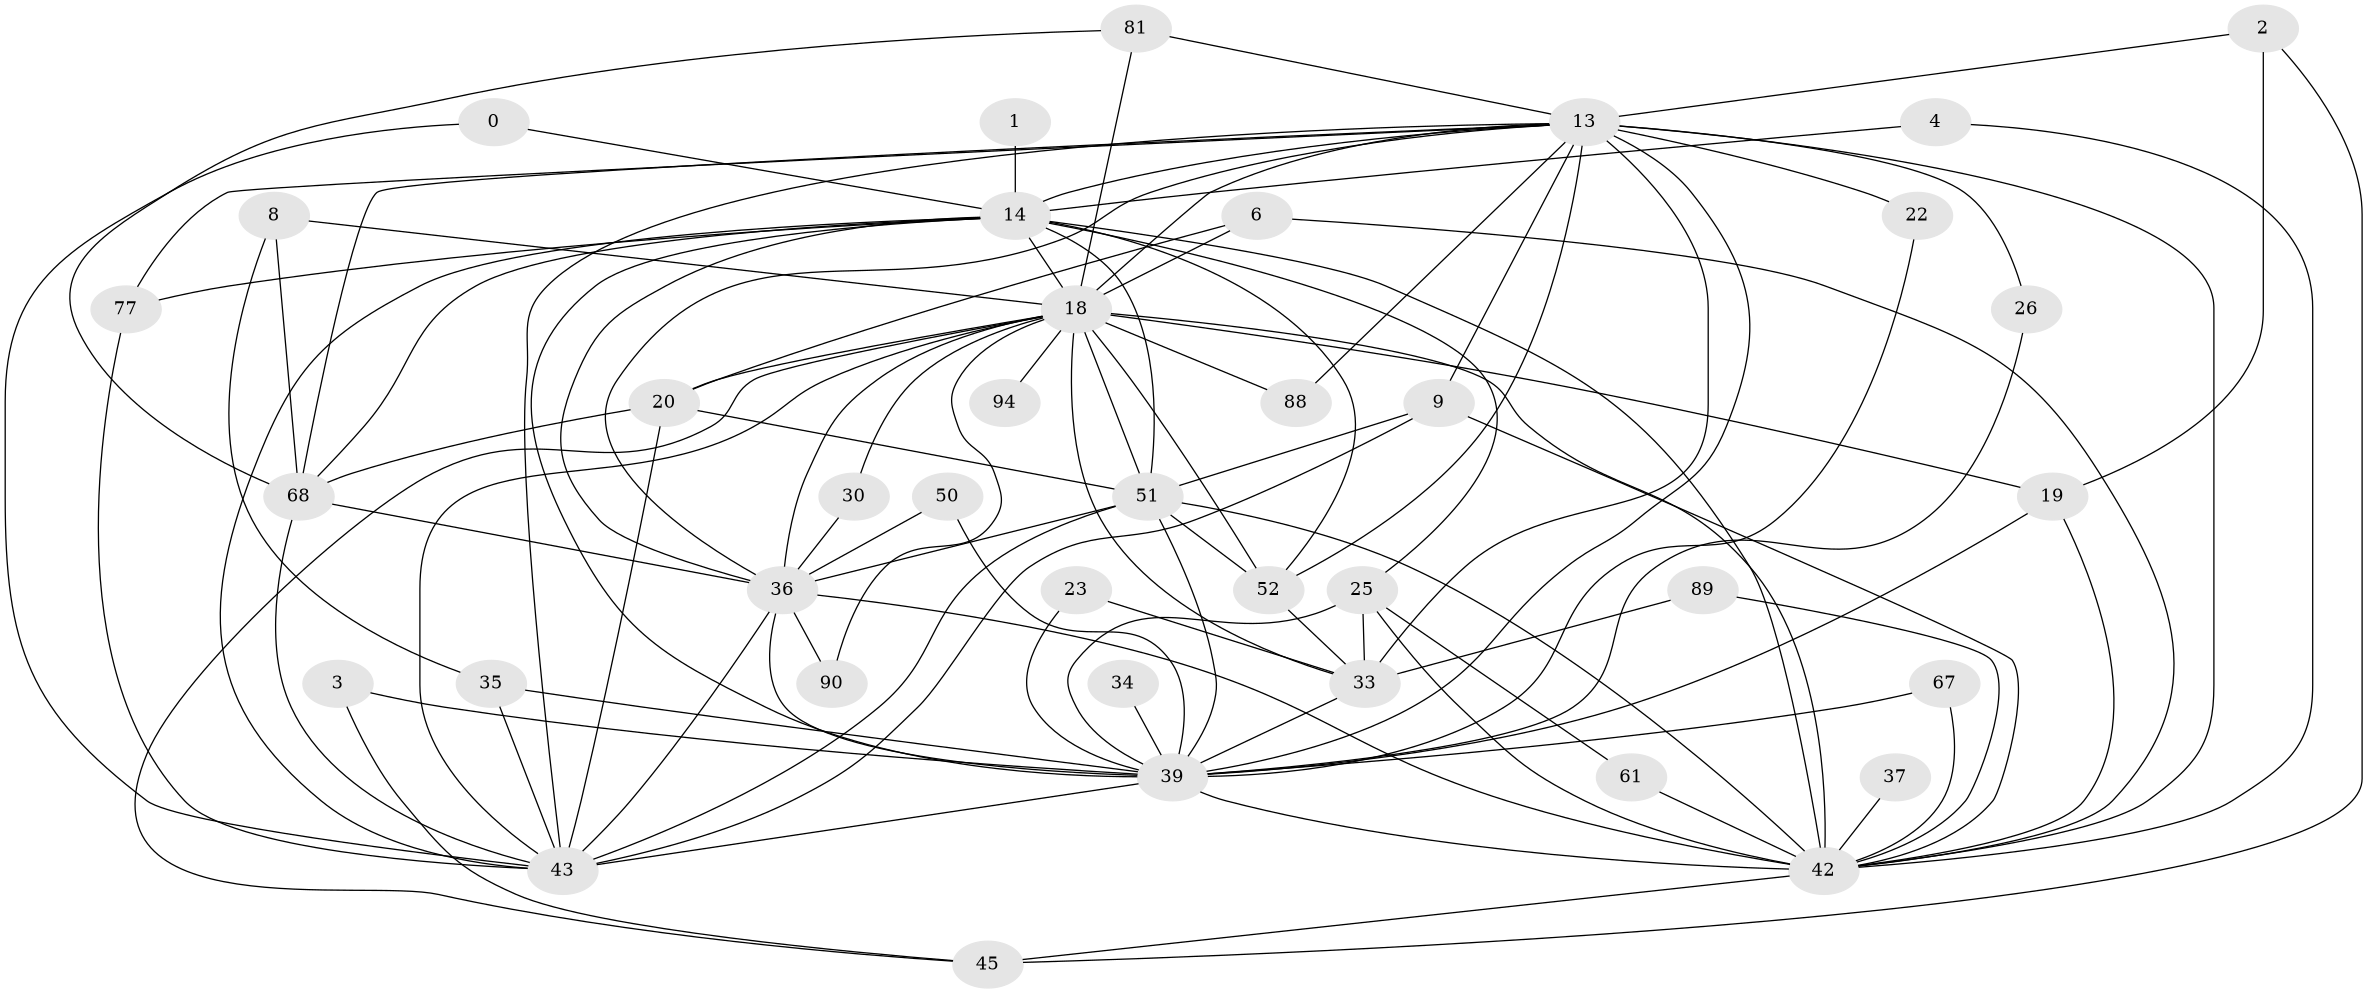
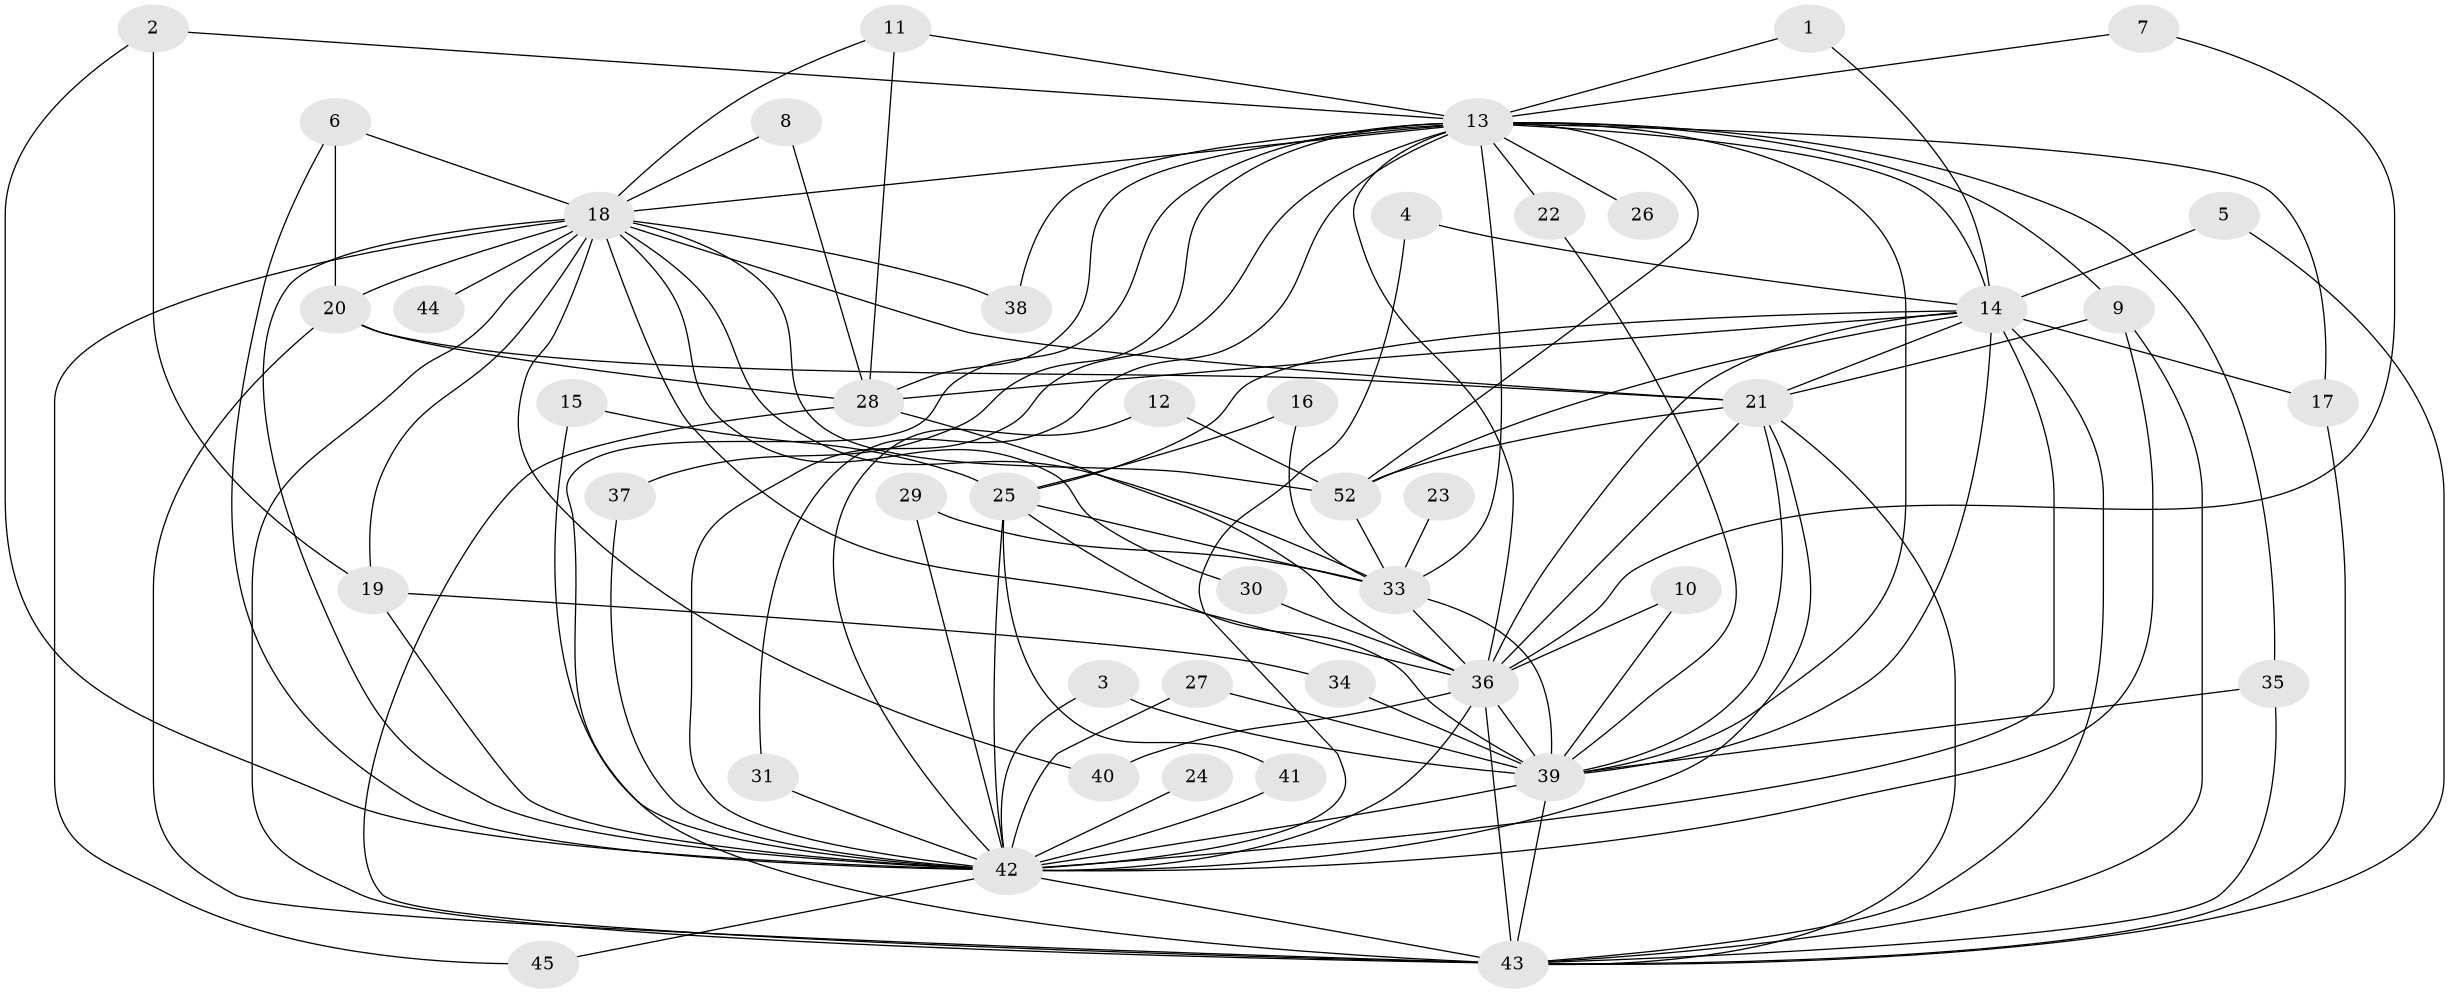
  graph {
    node [color=gray90 style=filled]
    edge [weight=1.0]
    1
    13
    14
    42
    39
    43
    18
    36
-   28 [label=68]
+   28
    9
    n11 [label=52]
-   17 [label=77]
+   17
    22
    26
+   31
    33
    35
    37
-   38 [label=88]
-   21 [label=51]
+   38
+   21
    25
    2
    19
    45
    3
    4
-   5 [label=0]
+   5
    6
    20
    30
-   40 [label=90]
-   44 [label=94]
+   40
+   44
+   7
    8
-   10 [label=50]
-   11 [label=81]
-   41 [label=61]
+   10
+   11
+   12
+   41
+   15
+   16
    23
-   27 [label=67]
-   29 [label=89]
+   24
+   27
+   29
    34
+   1 -- 13
    1 -- 14
    13 -- 14 [weight=2.0]
    13 -- 42 [weight=3.0]
    13 -- 39
    13 -- 43
    13 -- 18 [weight=2.0]
    13 -- 36
    13 -- 28
    13 -- 9
    13 -- n11
    13 -- 17
    13 -- 22 [weight=2.0]
    13 -- 26
+   13 -- 31
    13 -- 33 [weight=2.0]
-   8 -- 35
+   13 -- 35
+   13 -- 37
    13 -- 38
    14 -- 42 [weight=4.0]
    14 -- 39
    14 -- 43
-   14 -- 18 [weight=2.0]
    14 -- 36 [weight=2.0]
    14 -- 28
    14 -- n11
    14 -- 17
    14 -- 21
    14 -- 25
+   42 -- 43 [weight=3.0]
    42 -- 45
    39 -- 42 [weight=2.0]
    39 -- 43 [weight=2.0]
    18 -- 42 [weight=4.0]
    18 -- 43 [weight=2.0]
    18 -- 36 [weight=2.0]
    18 -- n11
    18 -- 33
    18 -- 38
    18 -- 21 [weight=2.0]
    18 -- 19
    18 -- 45
    18 -- 20
    18 -- 30
    18 -- 40
    18 -- 44 [weight=2.0]
    36 -- 42 [weight=2.0]
    36 -- 39
    36 -- 43
    36 -- 40
    28 -- 43
    28 -- 36
    9 -- 42
    9 -- 43
    9 -- 21
    n11 -- 33
    17 -- 43
    22 -- 39
-   26 -- 39
+   31 -- 42
    33 -- 39 [weight=2.0]
+   33 -- 36
    35 -- 39
    35 -- 43
    37 -- 42
    21 -- 42 [weight=2.0]
    21 -- 39
    21 -- 43 [weight=2.0]
    21 -- 36 [weight=2.0]
    21 -- n11
    25 -- 42
    25 -- 39
    25 -- 33
    25 -- 41
    2 -- 13
-   2 -- 45
+   2 -- 42
    2 -- 19
    19 -- 42
-   19 -- 39
-   3 -- 45
+   19 -- 34
+   3 -- 42
    3 -- 39
    4 -- 14
    4 -- 42
    5 -- 14
    5 -- 43
    6 -- 42
    6 -- 18
    6 -- 20
    20 -- 43
    20 -- 28
    20 -- 21
    30 -- 36
+   7 -- 13
+   7 -- 36
    8 -- 18
    8 -- 28
    10 -- 39
    10 -- 36
    11 -- 13
    11 -- 18
    11 -- 28
+   12 -- 42
+   12 -- n11
    41 -- 42
-   23 -- 39
+   15 -- 42
+   15 -- 25
+   16 -- 33
+   16 -- 25
    23 -- 33
+   24 -- 42
    27 -- 42
    27 -- 39
    29 -- 42
    29 -- 33
    34 -- 39 [weight=2.0]
  }
